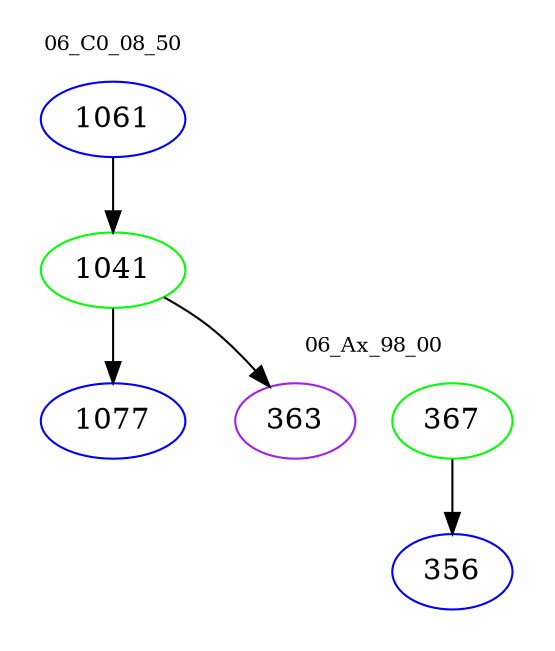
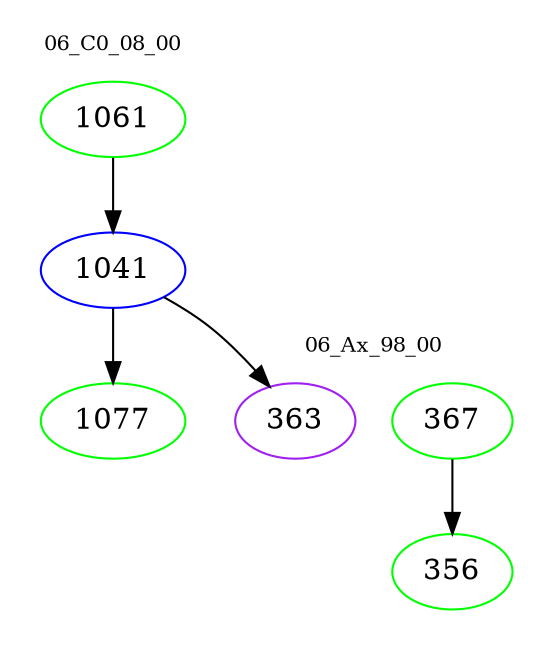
  digraph {
    node [color=blue]
    edge [color=black]
    n1 [color=green label=367]
-   n2 [label=356]
+   n2 [color=green label=356]
    n3 [color=purple label=363]
-   n4 [label=1061]
-   n5 [color=green label=1041]
-   n6 [label=1077]
+   n4 [color=green label=1061]
+   n5 [label=1041]
+   n6 [color=green label=1077]
    subgraph cluster_1 {
      color=white
      fontsize=10
      label="06_Ax_98_00"
      n1
      n2
      n3
    }
    subgraph cluster_2 {
      color=white
      fontsize=10
-     label="06_C0_08_50"
+     label="06_C0_08_00"
      n4
      n5
      n6
    }
    n1 -> n2
    n4 -> n5
    n5 -> n3
    n5 -> n6
  }
